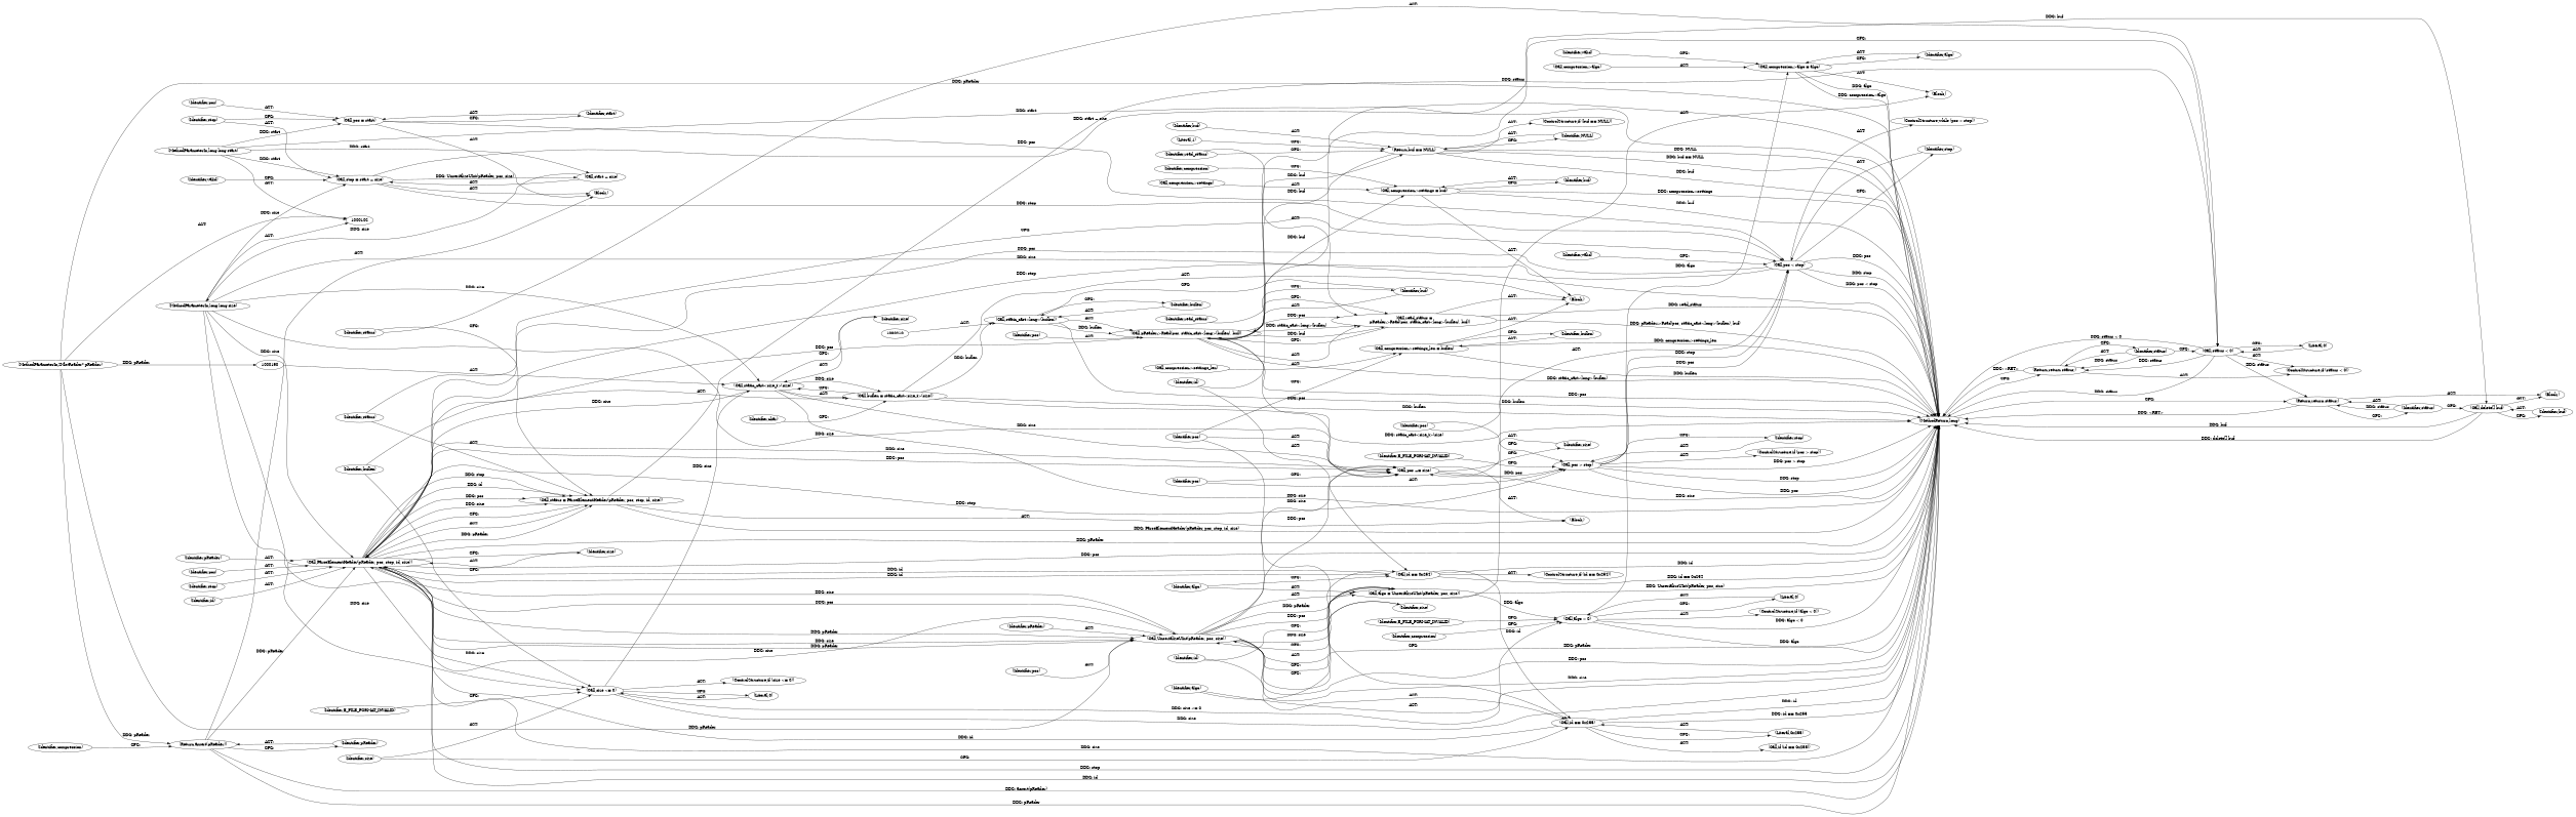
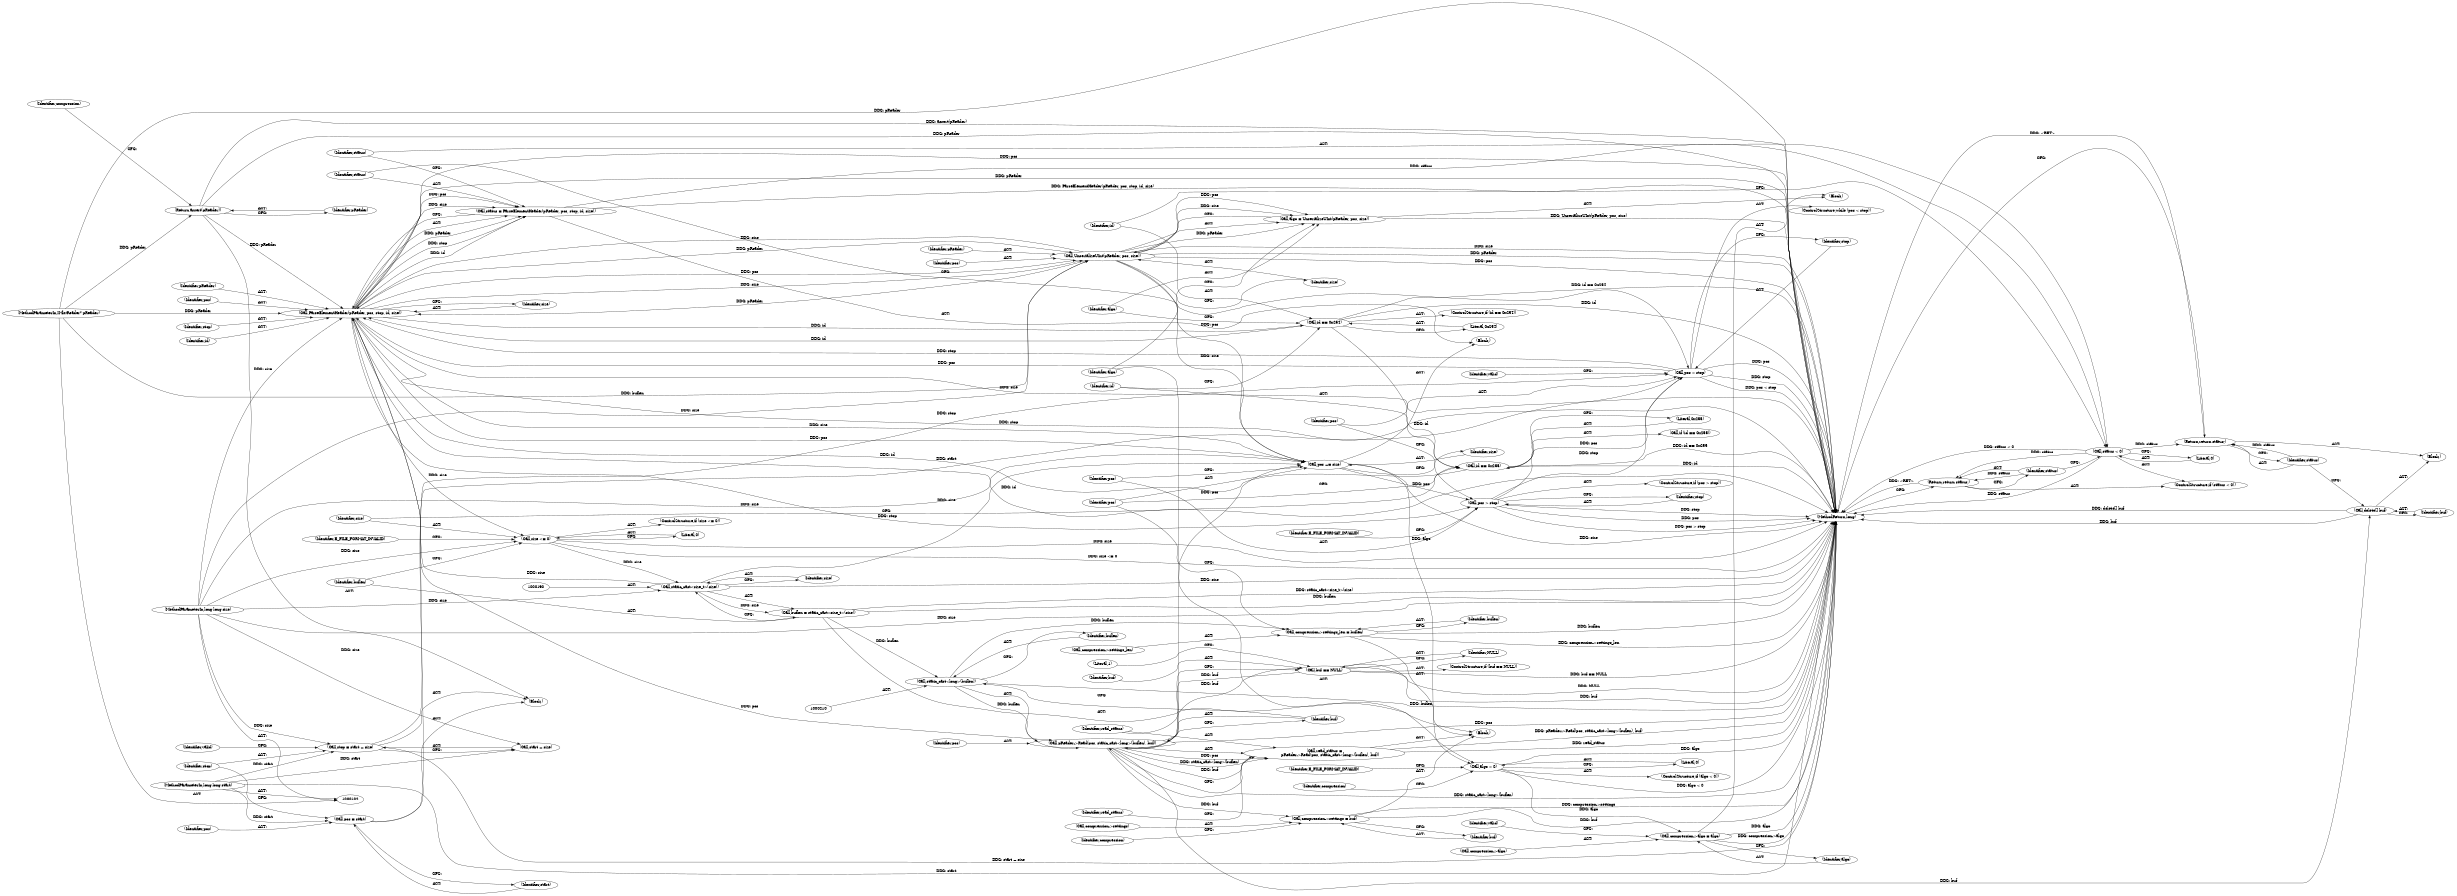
  digraph {
    rankdir=LR
    n1 [label="(Call,ParseElementHeader(pReader, pos, stop, id, size))"]
    n2 [label="(Call,UnserializeUInt(pReader, pos, size))"]
    n3 [label="(Call,pos > stop)"]
    n4 [label="(Call,pos += size)"]
    n5 [label="(Call,size <= 0)"]
    n6 [label="(Call,pReader->Read(pos, static_cast<long>(buflen), buf))"]
    n7 [label="(Call,id == 0x254)"]
    n8 [label="(Call,status = ParseElementHeader(pReader, pos, stop, id, size))"]
    n9 [label="(MethodReturn,long)"]
    n10 [label="(Identifier,size)"]
    n11 [label="(Call,algo = UnserializeUInt(pReader, pos, size))"]
    n12 [label="(Identifier,size)"]
    n13 [label="(Call,pos < stop)"]
    n14 [label="(Identifier,stop)"]
    n15 [label="(ControlStructure,if (pos > stop))"]
    n16 [label="(Identifier,size)"]
    n17 [label="(Block,)"]
    n18 [label="(Call,static_cast<size_t>(size))"]
    n19 [label="(ControlStructure,if (size <= 0))"]
    n20 [label="(Literal,0)"]
-   n21 [label="(Return,buf == NULL)"]
+   n21 [label="(Call,buf == NULL)"]
    n22 [label="(Call,read_status =\n          pReader->Read(pos, static_cast<long>(buflen), buf))"]
    n23 [label="(Call,delete[] buf)"]
    n24 [label="(Call,compression->settings = buf)"]
    n25 [label="(Identifier,buf)"]
    n26 [label="(Call,id == 0x255)"]
+   n27 [label="(Literal,0x254)"]
    n28 [label="(ControlStructure,if (id == 0x254))"]
    n29 [label="(Call,status < 0)"]
    n30 [label="(Return,return status;)"]
    n31 [label="(Return,return status;)"]
    n32 [label="(Call,algo < 0)"]
    n33 [label="(Block,)"]
    n34 [label="(Return,assert(pReader))"]
    n35 [label="(Block,)"]
    n36 [label="(Identifier,pReader)"]
    n37 [label="(MethodParameterIn,IMkvReader* pReader)"]
    1000102
    n39 [label="(Identifier,stop)"]
    n40 [label="(ControlStructure,while (pos < stop))"]
    n41 [label="(Call,buflen = static_cast<size_t>(size))"]
    n42 [label="(Identifier,size)"]
    n43 [label="(Call,static_cast<long>(buflen))"]
    n44 [label="(Block,)"]
    n45 [label="(MethodParameterIn,long long size)"]
    n46 [label="(Call,stop = start + size)"]
    n47 [label="(Call,start + size)"]
    n48 [label="(ControlStructure,if (buf == NULL))"]
    n49 [label="(Identifier,NULL)"]
    n50 [label="(Block,)"]
    n51 [label="(Identifier,buf)"]
    n52 [label="(Identifier,buf)"]
    n53 [label="(Call,compression->settings_len = buflen)"]
    n54 [label="(Identifier,buflen)"]
    n55 [label="(Identifier,buflen)"]
    n56 [label="(Call,pos = start)"]
    n57 [label="(Identifier,start)"]
    n58 [label="(MethodParameterIn,long long start)"]
    n59 [label="(Call,if (id == 0x255))"]
    n60 [label="(Literal,0x255)"]
    n61 [label="(ControlStructure,if (status < 0))"]
    n62 [label="(Literal,0)"]
    n63 [label="(Identifier,status)"]
    n64 [label="(Identifier,status)"]
    n65 [label="(Call,compression->algo = algo)"]
    n66 [label="(Literal,0)"]
    n67 [label="(ControlStructure,if (algo < 0))"]
    n68 [label="(Identifier,algo)"]
    n69 [label="(Identifier,id)"]
    n70 [label="(Identifier,pos)"]
    n71 [label="(Identifier,algo)"]
    n72 [label="(Identifier,id)"]
    n73 [label="(Identifier,id)"]
    n74 [label="(Identifier,compression)"]
-   n75 [label="(Identifier,char)"]
    n76 [label="(Identifier,valid)"]
    n77 [label="(Identifier,pos)"]
    n78 [label="(Identifier,size)"]
    n79 [label="(Call,compression->settings_len)"]
    n80 [label="(Identifier,algo)"]
    n81 [label="(Identifier,stop)"]
    n82 [label="(Literal,1)"]
    n83 [label="(Identifier,status)"]
    n84 [label="(Identifier,E_FILE_FORMAT_INVALID)"]
    n85 [label="(Identifier,pos)"]
    n86 [label="(Identifier,E_FILE_FORMAT_INVALID)"]
    n87 [label="(Identifier,buf)"]
    n88 [label="(Identifier,pos)"]
    n89 [label="(Identifier,read_status)"]
    n90 [label="(Identifier,pReader)"]
    n91 [label="(Identifier,buflen)"]
    n92 [label="(Identifier,pos)"]
    n93 [label="(Identifier,read_status)"]
    n94 [label="(Identifier,E_FILE_FORMAT_INVALID)"]
    n95 [label="(Identifier,pos)"]
    n96 [label="(Call,compression->algo)"]
    n97 [label="(Identifier,valid)"]
    n98 [label="(Identifier,status)"]
    n99 [label="(Identifier,pReader)"]
    n100 [label="(Identifier,compression)"]
    n101 [label="(Identifier,compression)"]
    n102 [label="(Call,compression->settings)"]
    n103 [label="(Identifier,stop)"]
    n104 [label="(Identifier,pos)"]
    n105 [label="(Identifier,valid)"]
    1000190
    1000210
    n1 -> n2 [label="DDG: pReader"]
    n1 -> n2 [label="DDG: pos"]
    n1 -> n2 [label="DDG: size"]
    n1 -> n3 [label="DDG: stop"]
    n1 -> n4 [label="DDG: size"]
    n1 -> n4 [label="DDG: pos"]
    n1 -> n5 [label="DDG: size"]
    n1 -> n6 [label="DDG: pos"]
    n1 -> n7 [label="DDG: id"]
    n1 -> n8 [label="AST: "]
    n1 -> n8 [label="DDG: pReader"]
    n1 -> n8 [label="DDG: stop"]
    n1 -> n8 [label="DDG: id"]
    n1 -> n8 [label="DDG: pos"]
    n1 -> n8 [label="DDG: size"]
    n1 -> n9 [label="DDG: size"]
    n1 -> n9 [label="DDG: stop"]
    n1 -> n9 [label="DDG: id"]
    n1 -> n9 [label="DDG: pos"]
    n1 -> n9 [label="DDG: pReader"]
    n1 -> n10 [label="CFG: "]
    n2 -> n1 [label="DDG: pReader"]
    n2 -> n1 [label="DDG: size"]
    n2 -> n4 [label="DDG: size"]
    n2 -> n4 [label="DDG: pos"]
    n2 -> n9 [label="DDG: size"]
    n2 -> n9 [label="DDG: pReader"]
    n2 -> n9 [label="DDG: pos"]
    n2 -> n11 [label="AST: "]
    n2 -> n11 [label="DDG: pReader"]
    n2 -> n11 [label="DDG: pos"]
    n2 -> n11 [label="DDG: size"]
    n2 -> n12 [label="CFG: "]
    n3 -> n9 [label="DDG: stop"]
    n3 -> n9 [label="DDG: pos"]
    n3 -> n9 [label="DDG: pos > stop"]
    n3 -> n13 [label="DDG: pos"]
    n3 -> n13 [label="DDG: stop"]
    n3 -> n14 [label="CFG: "]
    n3 -> n15 [label="AST: "]
    n4 -> n3 [label="DDG: pos"]
    n4 -> n9 [label="DDG: size"]
    n4 -> n16 [label="CFG: "]
    n4 -> n17 [label="AST: "]
    n5 -> n9 [label="DDG: size <= 0"]
    n5 -> n9 [label="DDG: size"]
    n5 -> n18 [label="DDG: size"]
    n5 -> n19 [label="AST: "]
    n5 -> n20 [label="CFG: "]
    n6 -> n4 [label="DDG: pos"]
    n6 -> n9 [label="DDG: static_cast<long>(buflen)"]
    n6 -> n9 [label="DDG: pos"]
    n6 -> n21 [label="DDG: buf"]
    n6 -> n22 [label="AST: "]
    n6 -> n22 [label="DDG: pos"]
    n6 -> n22 [label="DDG: static_cast<long>(buflen)"]
    n6 -> n22 [label="DDG: buf"]
    n6 -> n23 [label="DDG: buf"]
    n6 -> n24 [label="DDG: buf"]
    n6 -> n25 [label="CFG: "]
    n7 -> n1 [label="DDG: id"]
    n7 -> n9 [label="DDG: id == 0x254"]
    n7 -> n9 [label="DDG: id"]
    n7 -> n26 [label="DDG: id"]
+   n7 -> n27 [label="CFG: "]
    n7 -> n28 [label="AST: "]
    n8 -> n1 [label="CFG: "]
    n8 -> n9 [label="DDG: ParseElementHeader(pReader, pos, stop, id, size)"]
    n8 -> n17 [label="AST: "]
    n8 -> n29 [label="DDG: status"]
    n9 -> n30 [label="CFG: "]
    n9 -> n31 [label="CFG: "]
    n10 -> n1 [label="AST: "]
    n11 -> n2 [label="CFG: "]
    n11 -> n9 [label="DDG: UnserializeUInt(pReader, pos, size)"]
-   n11 -> n32 [label="DDG: algo"]
+   n4 -> n32 [label="DDG: algo"]
    n11 -> n33 [label="AST: "]
    n12 -> n2 [label="AST: "]
    n13 -> n1 [label="DDG: pos"]
    n13 -> n1 [label="DDG: stop"]
    n13 -> n9 [label="DDG: stop"]
    n13 -> n9 [label="DDG: pos < stop"]
    n13 -> n9 [label="DDG: pos"]
    n13 -> n39 [label="CFG: "]
    n13 -> n40 [label="AST: "]
    n14 -> n3 [label="AST: "]
    n16 -> n4 [label="AST: "]
    n18 -> n1 [label="DDG: size"]
    n18 -> n4 [label="DDG: size"]
    n18 -> n9 [label="DDG: size"]
    n18 -> n41 [label="AST: "]
    n18 -> n41 [label="DDG: size"]
    n18 -> n42 [label="CFG: "]
    n20 -> n5 [label="AST: "]
    n21 -> n6 [label="DDG: buf"]
    n21 -> n9 [label="DDG: NULL"]
    n21 -> n9 [label="DDG: buf"]
    n21 -> n9 [label="DDG: buf == NULL"]
    n21 -> n48 [label="AST: "]
    n21 -> n49 [label="CFG: "]
    n22 -> n6 [label="CFG: "]
    n22 -> n9 [label="DDG: read_status"]
    n22 -> n9 [label="DDG: pReader->Read(pos, static_cast<long>(buflen), buf)"]
    n22 -> n44 [label="AST: "]
    n23 -> n9 [label="DDG: delete[] buf"]
    n23 -> n9 [label="DDG: buf"]
    n23 -> n50 [label="AST: "]
    n23 -> n51 [label="CFG: "]
    n24 -> n9 [label="DDG: compression->settings"]
    n24 -> n9 [label="DDG: buf"]
    n24 -> n44 [label="AST: "]
    n24 -> n52 [label="CFG: "]
    n25 -> n6 [label="AST: "]
    n25 -> n43 [label="CFG: "]
    n26 -> n1 [label="DDG: id"]
    n26 -> n9 [label="DDG: id == 0x255"]
    n26 -> n9 [label="DDG: id"]
    n26 -> n59 [label="AST: "]
    n26 -> n60 [label="CFG: "]
+   n27 -> n7 [label="AST: "]
    n29 -> n9 [label="DDG: status"]
    n29 -> n9 [label="DDG: status < 0"]
    n29 -> n30 [label="DDG: status"]
    n29 -> n31 [label="DDG: status"]
    n29 -> n61 [label="AST: "]
    n29 -> n62 [label="CFG: "]
    n30 -> n9 [label="DDG: <RET>"]
    n30 -> n61 [label="AST: "]
    n30 -> n63 [label="CFG: "]
    n31 -> n9 [label="DDG: <RET>"]
    n31 -> n50 [label="AST: "]
    n31 -> n64 [label="CFG: "]
    n32 -> n9 [label="DDG: algo"]
    n32 -> n9 [label="DDG: algo < 0"]
    n32 -> n65 [label="DDG: algo"]
    n32 -> n66 [label="CFG: "]
    n32 -> n67 [label="AST: "]
    n34 -> n1 [label="DDG: pReader"]
    n34 -> n9 [label="DDG: assert(pReader)"]
    n34 -> n9 [label="DDG: pReader"]
    n34 -> n35 [label="AST: "]
    n34 -> n36 [label="CFG: "]
    n36 -> n34 [label="AST: "]
-   n37 -> 1000190 [label="DDG: pReader"]
-   n37 -> n2 [label="DDG: pReader"]
+   n37 -> n1 [label="DDG: pReader"]
+   n37 -> n2 [label="DDG: buflen"]
    n37 -> n9 [label="DDG: pReader"]
    n37 -> n34 [label="DDG: pReader"]
    n37 -> 1000102 [label="AST: "]
    n39 -> n13 [label="AST: "]
    n41 -> n9 [label="DDG: buflen"]
    n41 -> n9 [label="DDG: static_cast<size_t>(size)"]
    n41 -> n18 [label="CFG: "]
    n41 -> n43 [label="DDG: buflen"]
    n41 -> n44 [label="AST: "]
    n42 -> n18 [label="AST: "]
    n43 -> n6 [label="AST: "]
    n43 -> n6 [label="DDG: buflen"]
    n43 -> n9 [label="DDG: buflen"]
+   n43 -> n53 [label="DDG: buflen"]
    n43 -> n54 [label="CFG: "]
    n45 -> n1 [label="DDG: size"]
    n45 -> n2 [label="DDG: size"]
    n45 -> n4 [label="DDG: size"]
    n45 -> n5 [label="DDG: size"]
    n45 -> n9 [label="DDG: size"]
    n45 -> n18 [label="DDG: size"]
    n45 -> 1000102 [label="AST: "]
    n45 -> n46 [label="DDG: size"]
-   n47 -> n45 [label="DDG: size"]
+   n45 -> n47 [label="DDG: size"]
    n46 -> n9 [label="DDG: start + size"]
    n46 -> n13 [label="DDG: stop"]
    n46 -> n35 [label="AST: "]
-   n46 -> n47 [label="DDG: UnserializeUInt(pReader, pos, size)"]
+   n46 -> n47 [label="CFG: "]
    n47 -> n46 [label="AST: "]
    n49 -> n21 [label="AST: "]
    n51 -> n23 [label="AST: "]
    n52 -> n24 [label="AST: "]
    n53 -> n9 [label="DDG: compression->settings_len"]
    n53 -> n9 [label="DDG: buflen"]
    n53 -> n44 [label="AST: "]
    n53 -> n55 [label="CFG: "]
    n54 -> n43 [label="AST: "]
    n55 -> n53 [label="AST: "]
-   n56 -> n13 [label="DDG: pos"]
+   n56 -> n13 [label="DDG: start"]
    n56 -> n35 [label="AST: "]
    n56 -> n57 [label="CFG: "]
    n57 -> n56 [label="AST: "]
    n58 -> n9 [label="DDG: start"]
    n58 -> 1000102 [label="AST: "]
    n58 -> n46 [label="DDG: start"]
    n58 -> n47 [label="DDG: start"]
    n58 -> n56 [label="DDG: start"]
    n60 -> n26 [label="AST: "]
    n62 -> n29 [label="AST: "]
    n63 -> n29 [label="CFG: "]
    n63 -> n30 [label="AST: "]
    n63 -> n30 [label="DDG: status"]
    n64 -> n23 [label="CFG: "]
    n64 -> n31 [label="AST: "]
    n64 -> n31 [label="DDG: status"]
    n65 -> n9 [label="DDG: compression->algo"]
    n65 -> n9 [label="DDG: algo"]
    n65 -> n33 [label="AST: "]
    n65 -> n68 [label="CFG: "]
    n66 -> n32 [label="AST: "]
    n68 -> n65 [label="AST: "]
    n69 -> n1 [label="AST: "]
    n70 -> n3 [label="AST: "]
    n70 -> n4 [label="CFG: "]
    n71 -> n7 [label="CFG: "]
    n71 -> n11 [label="AST: "]
    n72 -> n7 [label="CFG: "]
    n72 -> n26 [label="AST: "]
    n73 -> n7 [label="AST: "]
    n73 -> n29 [label="CFG: "]
    n74 -> n34 [label="CFG: "]
-   n75 -> n41 [label="CFG: "]
    n76 -> n13 [label="CFG: "]
    n77 -> n56 [label="AST: "]
    n78 -> n5 [label="AST: "]
    n78 -> n26 [label="CFG: "]
    n79 -> n53 [label="AST: "]
    n80 -> n11 [label="CFG: "]
    n80 -> n32 [label="AST: "]
    n81 -> n46 [label="AST: "]
    n81 -> n56 [label="CFG: "]
    n82 -> n21 [label="CFG: "]
    n83 -> n8 [label="AST: "]
    n83 -> n13 [label="CFG: "]
    n84 -> n5 [label="CFG: "]
    n85 -> n3 [label="CFG: "]
    n85 -> n13 [label="AST: "]
    n86 -> n3 [label="CFG: "]
    n87 -> n21 [label="AST: "]
    n88 -> n2 [label="AST: "]
    n89 -> n22 [label="CFG: "]
    n90 -> n1 [label="AST: "]
    n91 -> n5 [label="CFG: "]
    n91 -> n41 [label="AST: "]
    n92 -> n1 [label="AST: "]
    n93 -> n21 [label="CFG: "]
    n93 -> n22 [label="AST: "]
    n94 -> n32 [label="CFG: "]
    n95 -> n4 [label="AST: "]
    n95 -> n26 [label="CFG: "]
    n95 -> n53 [label="CFG: "]
    n96 -> n65 [label="AST: "]
    n97 -> n46 [label="CFG: "]
    n98 -> n8 [label="CFG: "]
    n98 -> n29 [label="AST: "]
    n99 -> n2 [label="AST: "]
    n100 -> n32 [label="CFG: "]
    n101 -> n24 [label="CFG: "]
    n102 -> n24 [label="AST: "]
    n103 -> n1 [label="AST: "]
    n104 -> n6 [label="AST: "]
    n105 -> n65 [label="CFG: "]
    1000190 -> n18 [label="AST: "]
    1000210 -> n43 [label="AST: "]
  }
